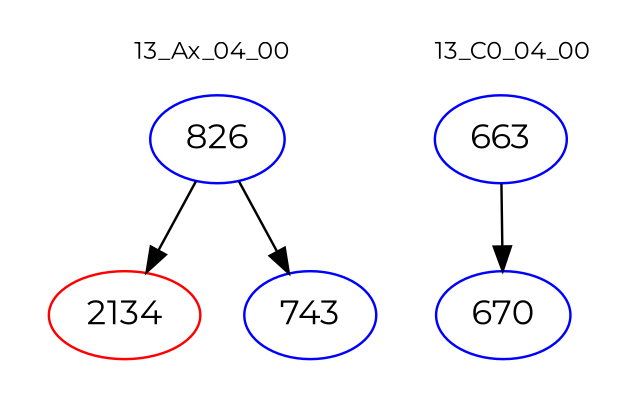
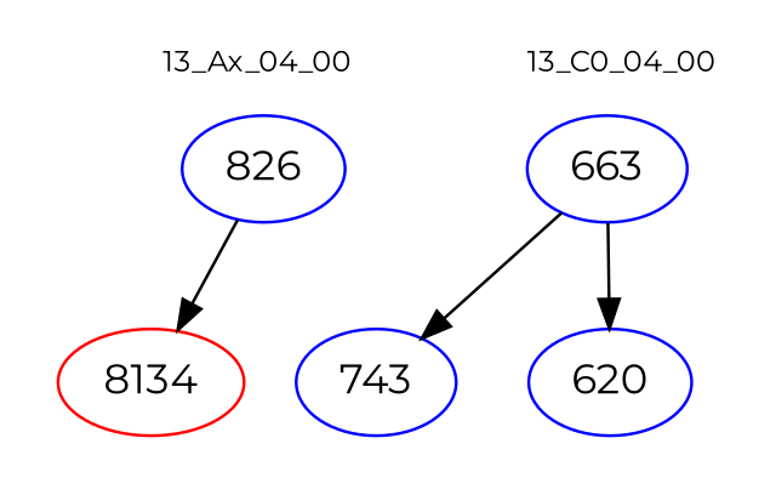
  digraph {
    fontname=Montserrat
    node [color=blue fontname=Montserrat]
    edge [color=black fontname=Montserrat]
    n1 [label=826]
    n2 [label=743]
-   n3 [color=red label=2134]
+   n3 [color=red label=8134]
    n4 [label=663]
-   n5 [label=670]
+   n5 [label=620]
    subgraph cluster_1 {
      color=white
      fontsize=10
      label="13_Ax_04_00"
      n1
      n2
      n3
    }
    subgraph cluster_2 {
      color=white
      fontsize=10
      label="13_C0_04_00"
      n4
      n5
    }
-   n1 -> n2
+   n4 -> n2
    n1 -> n3
    n4 -> n5
  }
